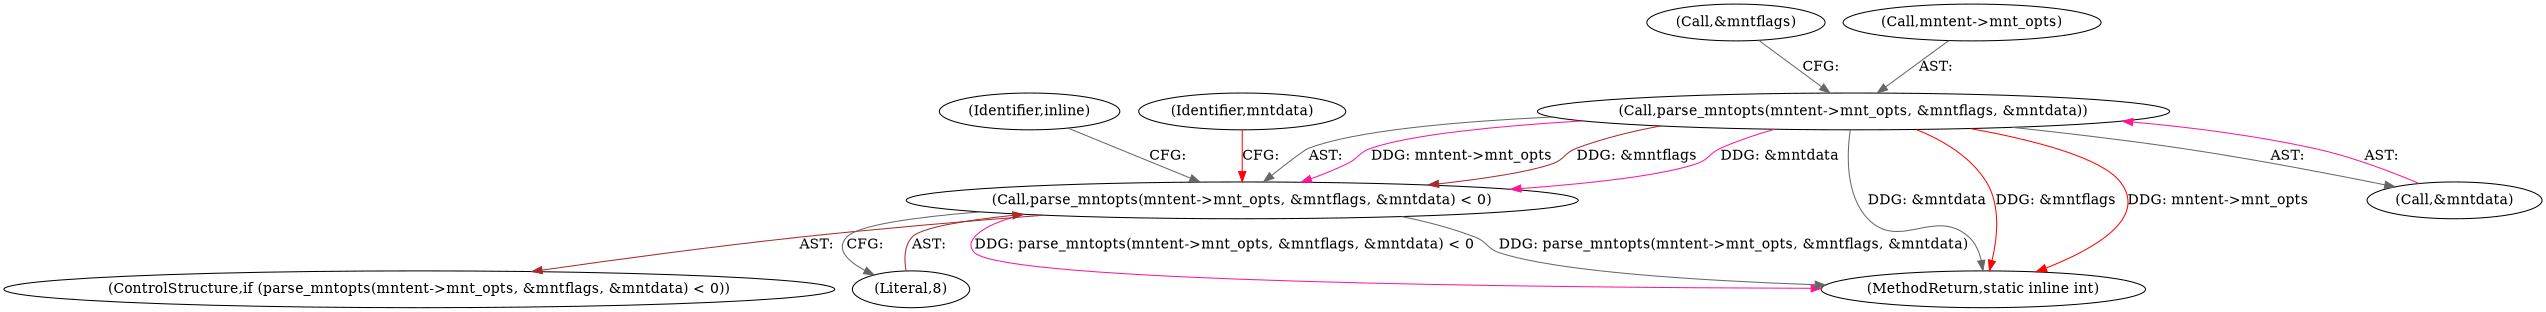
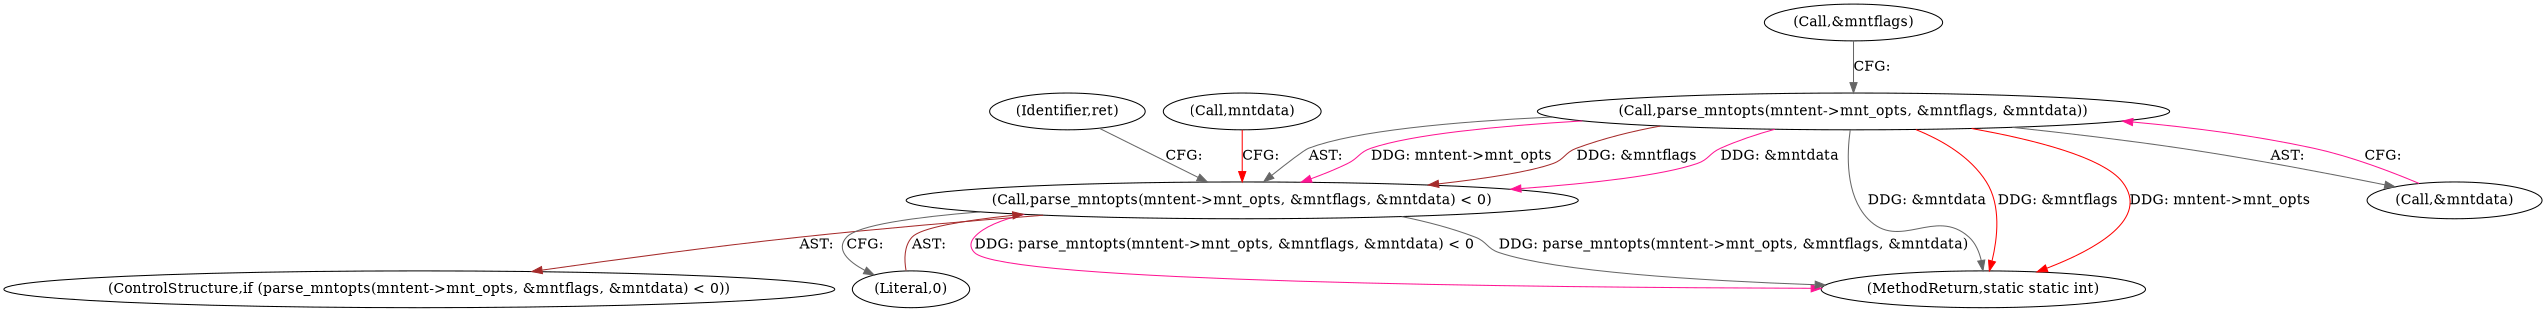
  digraph {
    edge [color=gray40]
    n1 [label="(Call,parse_mntopts(mntent->mnt_opts, &mntflags, &mntdata))"]
    n2 [label="(Call,parse_mntopts(mntent->mnt_opts, &mntflags, &mntdata) < 0)"]
-   n3 [label="(MethodReturn,static inline int)"]
+   n3 [label="(MethodReturn,static static int)"]
    n4 [label="(Call,&mntdata)"]
    n5 [label="(ControlStructure,if (parse_mntopts(mntent->mnt_opts, &mntflags, &mntdata) < 0))"]
-   n6 [label="(Literal,8)"]
-   n7 [label="(Identifier,inline)"]
+   n6 [label="(Literal,0)"]
+   n7 [label="(Identifier,ret)"]
    n8 [label="(Call,&mntflags)"]
-   n9 [label="(Call,mntent->mnt_opts)"]
-   n10 [label="(Identifier,mntdata)"]
+   n10 [label="(Call,mntdata)"]
    n1 -> n2 [label="AST: "]
    n1 -> n2 [color=deeppink label="DDG: mntent->mnt_opts"]
    n1 -> n2 [color=brown label="DDG: &mntflags"]
    n1 -> n2 [color=deeppink label="DDG: &mntdata"]
    n1 -> n3 [label="DDG: &mntdata"]
    n1 -> n3 [color=red label="DDG: &mntflags"]
    n1 -> n3 [color=red label="DDG: mntent->mnt_opts"]
    n1 -> n4 [label="AST: "]
    n2 -> n3 [color=deeppink label="DDG: parse_mntopts(mntent->mnt_opts, &mntflags, &mntdata) < 0"]
    n2 -> n3 [label="DDG: parse_mntopts(mntent->mnt_opts, &mntflags, &mntdata)"]
    n2 -> n5 [color=brown label="AST: "]
    n2 -> n6 [label="CFG: "]
-   n4 -> n1 [color=deeppink label="AST: "]
+   n4 -> n1 [color=deeppink label="CFG: "]
    n6 -> n2 [color=brown label="AST: "]
    n7 -> n2 [label="CFG: "]
    n8 -> n1 [label="CFG: "]
-   n9 -> n1 [label="AST: "]
    n10 -> n2 [color=red label="CFG: "]
  }
